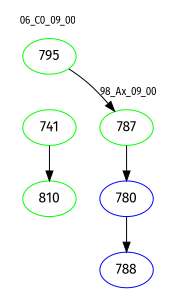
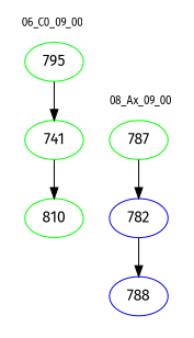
  digraph {
    fontname="Fira Sans"
    node [color=green fontname="Fira Sans"]
    edge [color=black fontname="Fira Sans"]
    n1 [label=787]
-   n2 [color=blue label=780]
+   n2 [color=blue label=782]
    n3 [color=blue label=788]
    n4 [label=795]
    n5 [label=741]
    n6 [label=810]
    subgraph cluster_1 {
      color=white
      fontsize=10
-     label="98_Ax_09_00"
+     label="08_Ax_09_00"
      n1
      n2
      n3
    }
    subgraph cluster_2 {
      color=white
      fontsize=10
      label="06_C0_09_00"
      n4
      n5
      n6
    }
    n1 -> n2
    n2 -> n3
-   n4 -> n1
+   n4 -> n5
    n5 -> n6
  }
